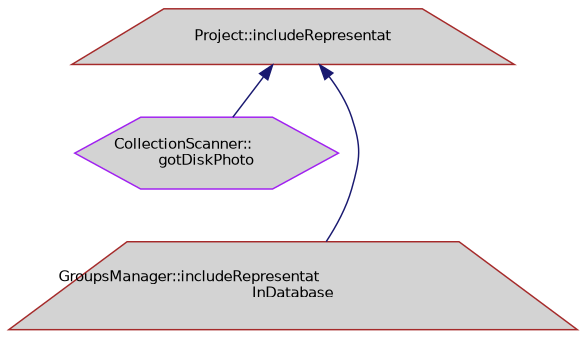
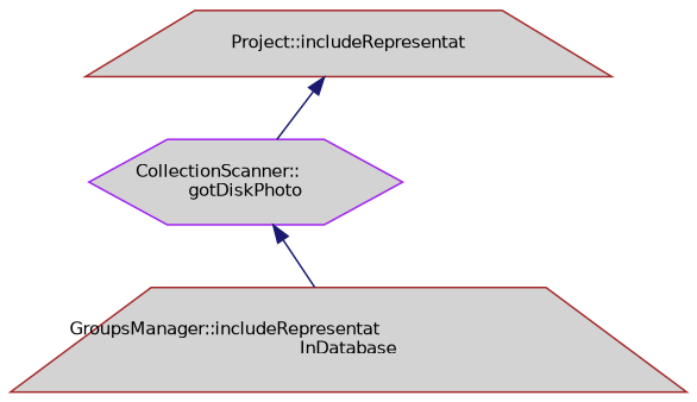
  digraph {
    rankdir=TB
    node [color=brown fillcolor=lightgrey fontname=Helvetica fontsize=10 shape=trapezium style=filled]
    edge [color=midnightblue dir=back fontname=Helvetica fontsize=10 labelfontname=Helvetica labelfontsize=10 style=solid]
    n1 [fontcolor=black height=0.2 label="Project::includeRepresentat" width=0.4]
    n2 [color=purple height=0.2 label="CollectionScanner::\lgotDiskPhoto" shape=hexagon width=0.4]
    n3 [height=0.2 label="GroupsManager::includeRepresentat\lInDatabase" width=0.4]
    n1 -> n2
-   n1 -> n3
+   n2 -> n3
  }
